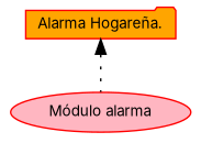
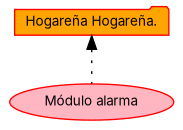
  digraph {
    rankdir=TB
    fontname=Inter
    node [color=red fontname=Inter fontsize=10 style=filled]
    n1 [fillcolor=lightpink fontcolor=black height=0.2 label="Módulo alarma" shape=ellipse width=0.4]
-   n2 [fillcolor=orange height=0.2 label="Alarma Hogareña." shape=folder width=0.4]
+   n2 [fillcolor=orange height=0.2 label="Hogareña Hogareña." shape=folder width=0.4]
    n2 -> n1 [dir=back fontname=Inter fontsize=10 labelfontname=Helvetica labelfontsize=10 shape=plaintext style=dotted]
  }
